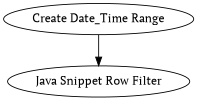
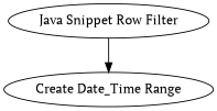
  digraph {
    rankdir=TB
    fontname="PT Serif"
    node [fontname="PT Serif"]
    n1 [label="Create Date_Time Range"]
    n2 [label="Java Snippet Row Filter"]
-   n1 -> n2 [fontname="PT Serif"]
+   n2 -> n1 [fontname="PT Serif"]
  }
